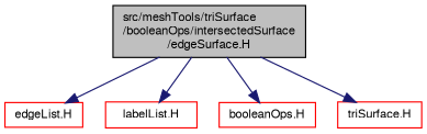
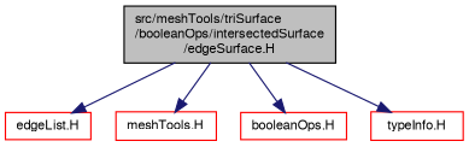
  digraph {
    node [color=red fontname=FreeSans fontsize=10 shape=record]
    edge [color=midnightblue fontname=FreeSans fontsize=10 labelfontname=FreeSans labelfontsize=10 style=solid]
    n1 [color=black fillcolor=grey75 fontcolor=black height=0.2 label="src/meshTools/triSurface\l/booleanOps/intersectedSurface\l/edgeSurface.H" style=filled width=0.4]
    n2 [height=0.2 label="edgeList.H" width=0.4]
-   n3 [height=0.2 label="labelList.H" width=0.4]
+   n3 [height=0.2 label="meshTools.H" width=0.4]
    n4 [height=0.2 label="booleanOps.H" width=0.4]
-   n5 [height=0.2 label="triSurface.H" width=0.4]
+   n5 [height=0.2 label="typeInfo.H" width=0.4]
    n1 -> n2
    n1 -> n3
    n1 -> n4
    n1 -> n5
  }
